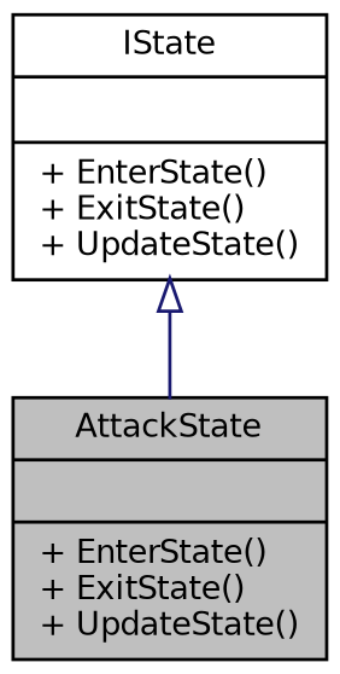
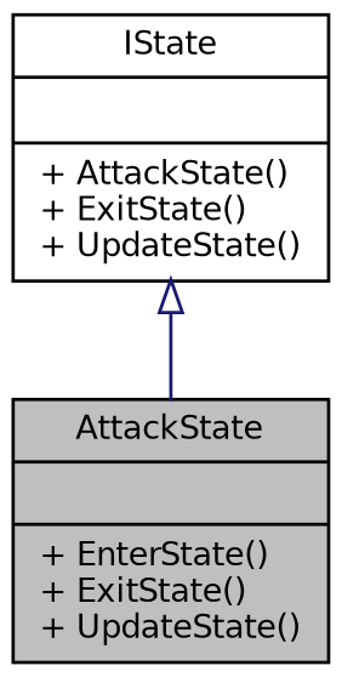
  digraph {
    node [color=black fontname=Helvetica fontsize=10 shape=record style=filled]
    n1 [fillcolor=grey75 fontcolor=black height=0.2 label="{AttackState\n||+ EnterState()\l+ ExitState()\l+ UpdateState()\l}" width=0.4]
-   n2 [fillcolor=white height=0.2 label="{IState\n||+ EnterState()\l+ ExitState()\l+ UpdateState()\l}" width=0.4]
+   n2 [fillcolor=white height=0.2 label="{IState\n||+ AttackState()\l+ ExitState()\l+ UpdateState()\l}" width=0.4]
    n2 -> n1 [arrowtail=onormal color=midnightblue dir=back fontname=Helvetica fontsize=10 labelfontname=Helvetica labelfontsize=10 style=solid]
  }
